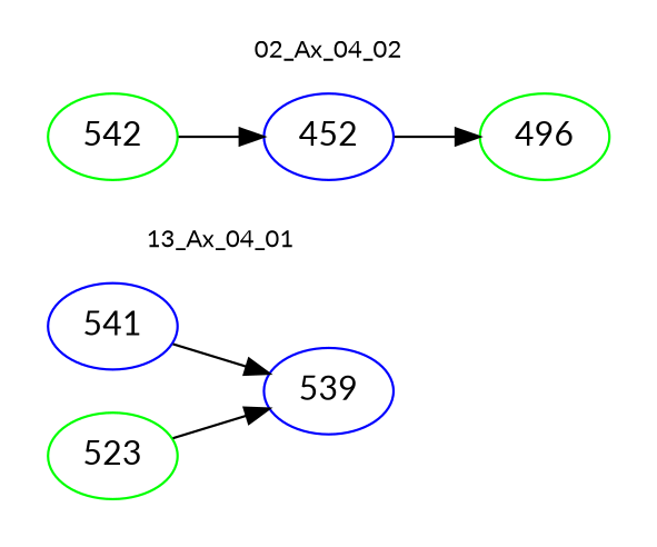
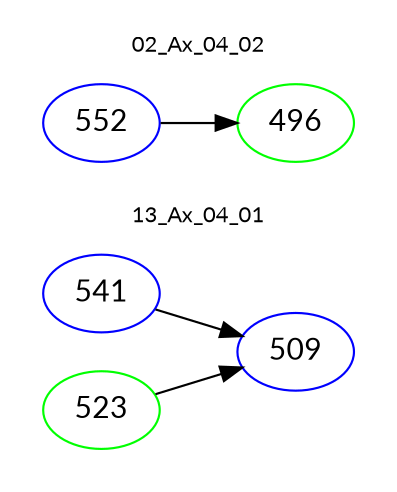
  digraph {
    fontname=Lato
    rankdir=LR
    node [color=blue fontname=Lato]
    edge [color=black fontname=Lato]
    n1 [label=541]
-   n2 [label=539]
+   n2 [label=509]
    n3 [color=green label=523]
-   n4 [color=green label=542]
-   n5 [label=452]
+   n5 [label=552]
    n6 [color=green label=496]
    subgraph cluster_1 {
      color=white
      fontsize=10
      label="13_Ax_04_01"
      n1
      n2
      n3
    }
    subgraph cluster_2 {
      color=white
      fontsize=10
      label="02_Ax_04_02"
-     n4
      n5
      n6
    }
    n1 -> n2
    n3 -> n2
-   n4 -> n5
    n5 -> n6
  }
